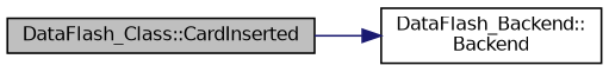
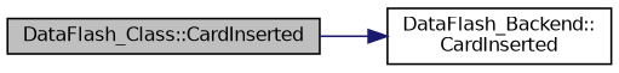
  digraph {
    rankdir=LR
    node [color=black fontname=Helvetica fontsize=10 shape=record style=filled]
    n1 [fillcolor=grey75 fontcolor=black height=0.2 label="DataFlash_Class::CardInserted" width=0.4]
-   n2 [fillcolor=white height=0.2 label="DataFlash_Backend::\lBackend" width=0.4]
+   n2 [fillcolor=white height=0.2 label="DataFlash_Backend::\lCardInserted" width=0.4]
    n1 -> n2 [color=midnightblue fontname=Helvetica fontsize=10 labelfontname=Helvetica labelfontsize=10 style=solid]
  }
